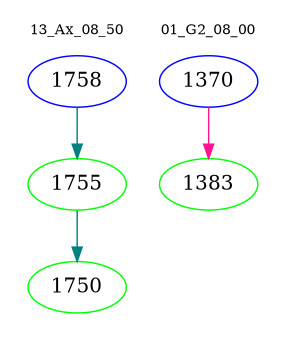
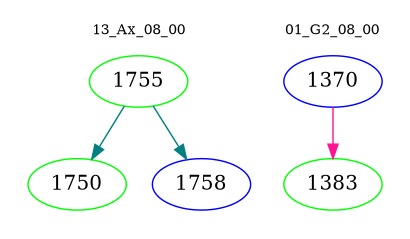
  digraph {
    node [color=green]
    edge [color=teal]
    n1 [label=1755]
    n2 [label=1750]
    n3 [color=blue label=1758]
    n4 [color=blue label=1370]
    n5 [label=1383]
    subgraph cluster_1 {
      color=white
      fontsize=10
-     label="13_Ax_08_50"
+     label="13_Ax_08_00"
      n1
      n2
      n3
    }
    subgraph cluster_2 {
      color=white
      fontsize=10
      label="01_G2_08_00"
      n4
      n5
    }
    n1 -> n2
-   n3 -> n1
+   n1 -> n3
    n4 -> n5 [color=deeppink]
  }
